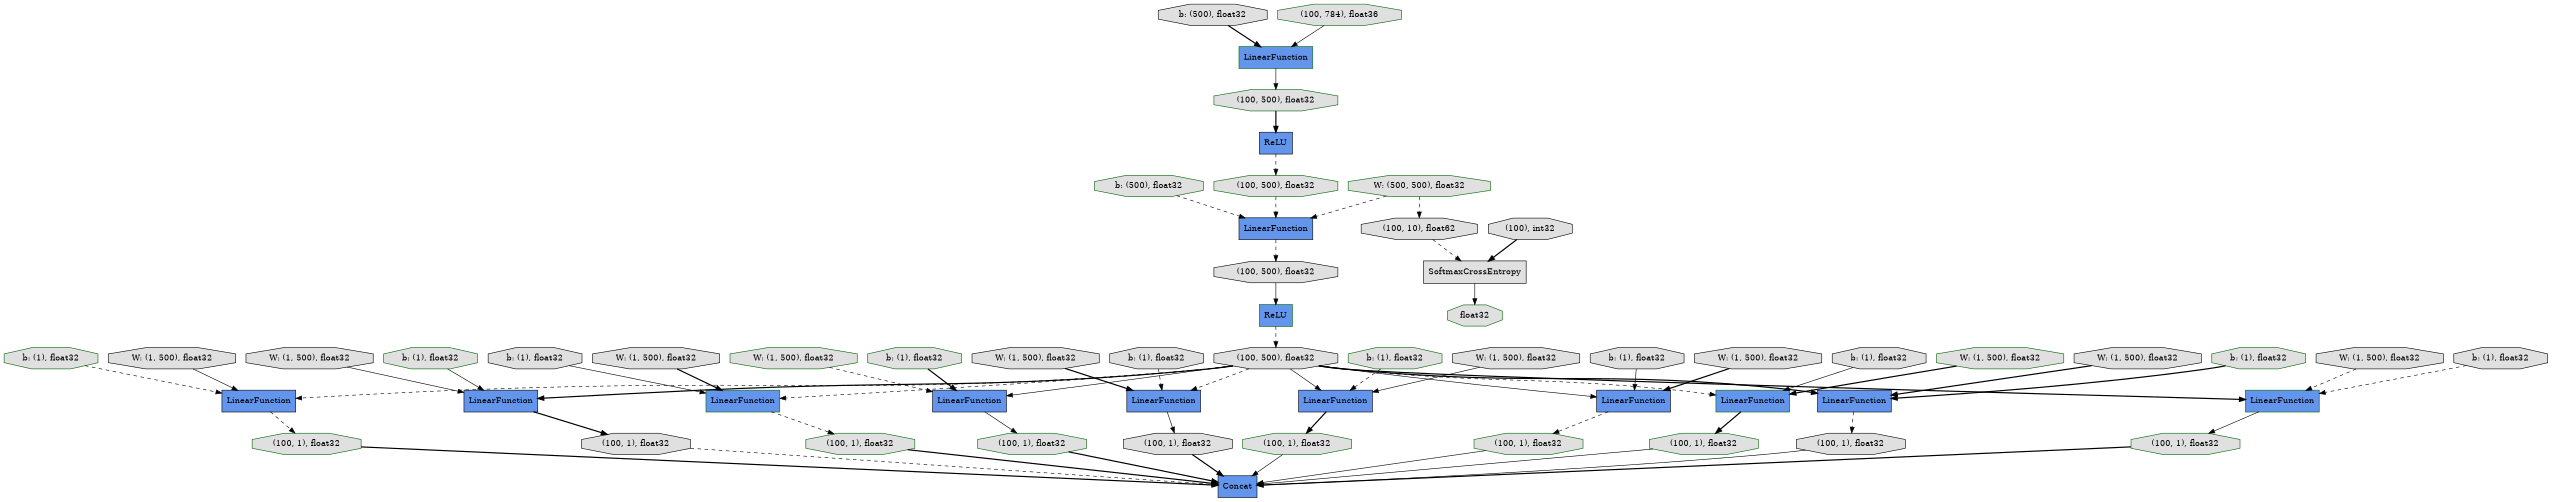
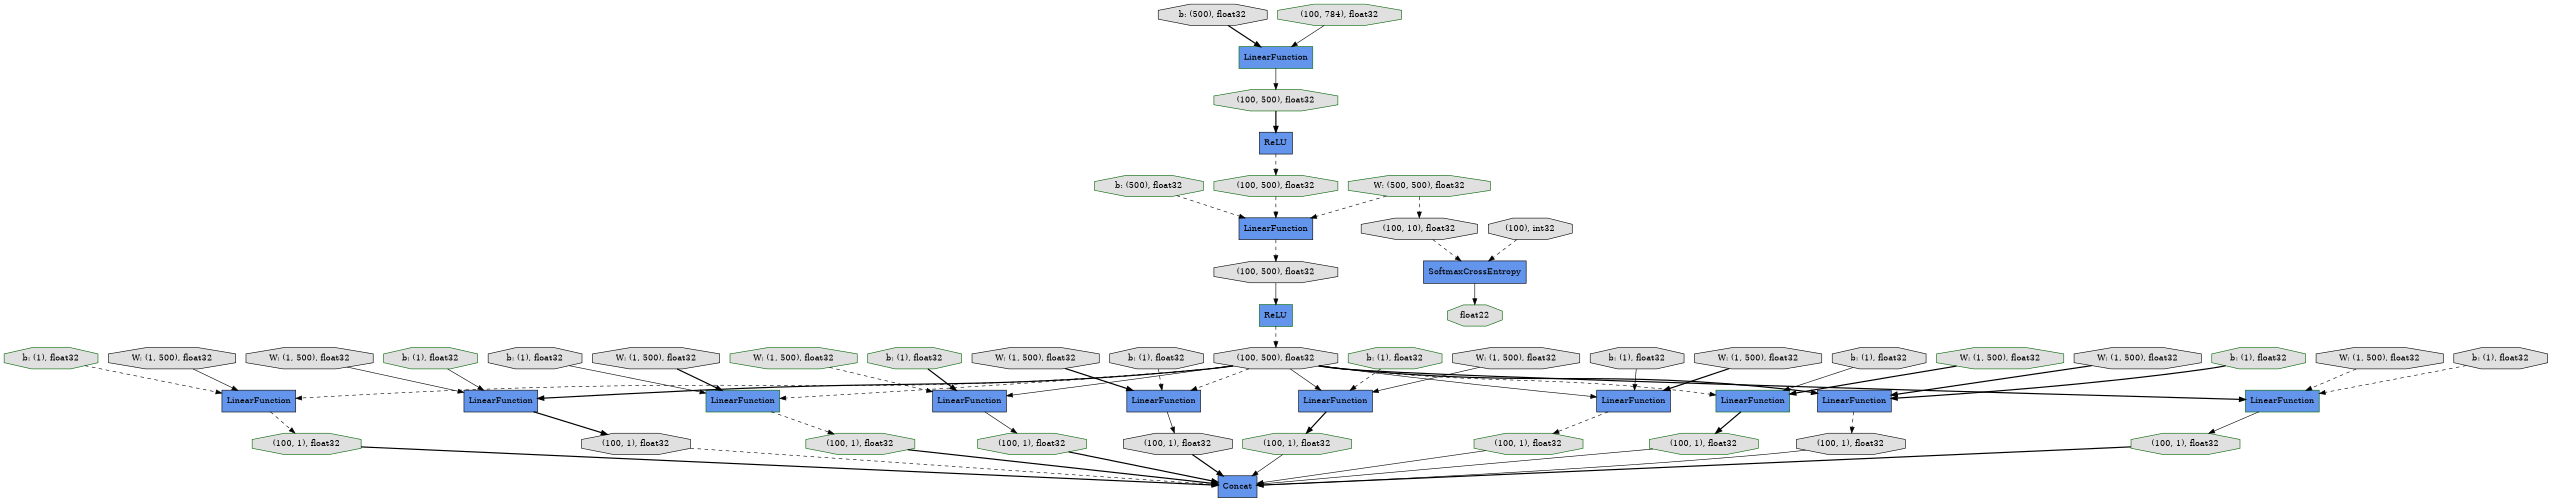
  digraph {
    rankdir=TB
    node [color=black fillcolor="#E0E0E0" shape=octagon style=filled]
    edge [style=dashed]
    n1 [color=darkgreen label="(100, 1), float32"]
    n2 [fillcolor="#6495ED" label=Concat shape=record]
    n3 [label="(100, 1), float32"]
    n4 [color=darkgreen fillcolor="#6495ED" label=LinearFunction shape=record]
    n5 [color=darkgreen label="(100, 1), float32"]
    n6 [color=darkgreen label="b: (1), float32"]
    n7 [fillcolor="#6495ED" label=LinearFunction shape=record]
    n8 [color=darkgreen label="(100, 1), float32"]
    n9 [fillcolor="#6495ED" label=LinearFunction shape=record]
    n10 [label="(100, 1), float32"]
    n11 [label="W: (1, 500), float32"]
    n12 [fillcolor="#6495ED" label=LinearFunction shape=record]
    n13 [label="b: (500), float32"]
    n14 [color=darkgreen fillcolor="#6495ED" label=LinearFunction shape=record]
    n15 [color=darkgreen label="(100, 500), float32"]
    n16 [label="W: (1, 500), float32"]
    n17 [fillcolor="#6495ED" label=LinearFunction shape=record]
    n18 [color=darkgreen label="(100, 1), float32"]
    n19 [fillcolor="#6495ED" label=LinearFunction shape=record]
    n20 [label="W: (1, 500), float32"]
    n21 [fillcolor="#6495ED" label=LinearFunction shape=record]
    n22 [color=darkgreen label="(100, 1), float32"]
    n23 [color=darkgreen fillcolor="#6495ED" label=LinearFunction shape=record]
    n24 [color=darkgreen label="(100, 1), float32"]
    n25 [label="(100, 1), float32"]
    n26 [label="b: (1), float32"]
    n27 [color=darkgreen fillcolor="#6495ED" label=LinearFunction shape=record]
    n28 [color=darkgreen label="(100, 1), float32"]
    n29 [fillcolor="#6495ED" label=LinearFunction shape=record]
    n30 [label="(100, 500), float32"]
    n31 [color=darkgreen fillcolor="#6495ED" label=ReLU shape=record]
    n32 [label="b: (1), float32"]
    n33 [color=darkgreen label="b: (1), float32"]
    n34 [label="b: (1), float32"]
    n35 [label="b: (1), float32"]
    n36 [label="W: (1, 500), float32"]
    n37 [label="(100, 500), float32"]
    n38 [fillcolor="#6495ED" label=LinearFunction shape=record]
    n39 [fillcolor="#6495ED" label=ReLU shape=record]
    n40 [color=darkgreen label="(100, 500), float32"]
    n41 [color=darkgreen label="b: (1), float32"]
    n42 [color=darkgreen label="W: (1, 500), float32"]
    n43 [label="W: (1, 500), float32"]
    n44 [label="W: (1, 500), float32"]
    n45 [color=darkgreen label="b: (500), float32"]
    n46 [label="(100), int32"]
-   n47 [label=SoftmaxCrossEntropy shape=record]
-   n48 [color=darkgreen label=float32]
+   n47 [fillcolor="#6495ED" label=SoftmaxCrossEntropy shape=record]
+   n48 [color=darkgreen label=float22]
    n49 [color=darkgreen label="b: (1), float32"]
    n50 [label="W: (1, 500), float32"]
    n51 [color=darkgreen label="b: (1), float32"]
-   n52 [color=darkgreen label="(100, 784), float36"]
+   n52 [color=darkgreen label="(100, 784), float32"]
    n53 [label="b: (1), float32"]
-   n54 [label="(100, 10), float62"]
+   n54 [label="(100, 10), float32"]
    n55 [color=darkgreen label="W: (500, 500), float32"]
    n56 [label="W: (1, 500), float32"]
    n57 [color=darkgreen label="W: (1, 500), float32"]
    n1 -> n2 [style=bold]
    n3 -> n2
    n4 -> n5
    n5 -> n2 [style=bold]
    n6 -> n7 [style=bold]
    n7 -> n8 [style=solid]
    n8 -> n2 [style=bold]
    n9 -> n10 [style=solid]
    n10 -> n2 [style=bold]
    n11 -> n12 [style=solid]
    n12 -> n1
    n13 -> n14 [style=bold]
    n14 -> n15 [style=solid]
    n15 -> n39 [style=bold]
    n16 -> n4 [style=bold]
    n17 -> n18 [style=bold]
    n18 -> n2 [style=solid]
    n19 -> n3 [style=bold]
    n20 -> n21 [style=bold]
    n21 -> n22
    n22 -> n2 [style=solid]
    n23 -> n24 [style=bold]
    n24 -> n2 [style=solid]
    n25 -> n2 [style=solid]
    n26 -> n27
    n27 -> n28 [style=solid]
    n28 -> n2 [style=bold]
    n29 -> n30
    n30 -> n31 [style=solid]
    n31 -> n37
    n32 -> n4 [style=solid]
    n33 -> n19 [style=solid]
    n34 -> n21 [style=solid]
    n35 -> n9
    n36 -> n19 [style=solid]
    n37 -> n4
    n37 -> n7 [style=solid]
    n37 -> n9
    n37 -> n12
    n37 -> n17 [style=solid]
    n37 -> n19 [style=bold]
    n37 -> n21 [style=solid]
    n37 -> n23
    n37 -> n27 [style=bold]
    n37 -> n38 [style=bold]
    n38 -> n25
    n39 -> n40
    n40 -> n29
    n41 -> n12
    n42 -> n23 [style=bold]
    n43 -> n27
    n44 -> n17 [style=solid]
    n45 -> n29
-   n46 -> n47 [style=bold]
+   n46 -> n47
    n47 -> n48 [style=solid]
    n49 -> n38 [style=bold]
    n50 -> n9 [style=bold]
    n51 -> n17
    n52 -> n14 [style=solid]
    n53 -> n23 [style=solid]
    n54 -> n47
    n55 -> n29
    n55 -> n54
    n56 -> n38 [style=bold]
    n57 -> n7
  }
